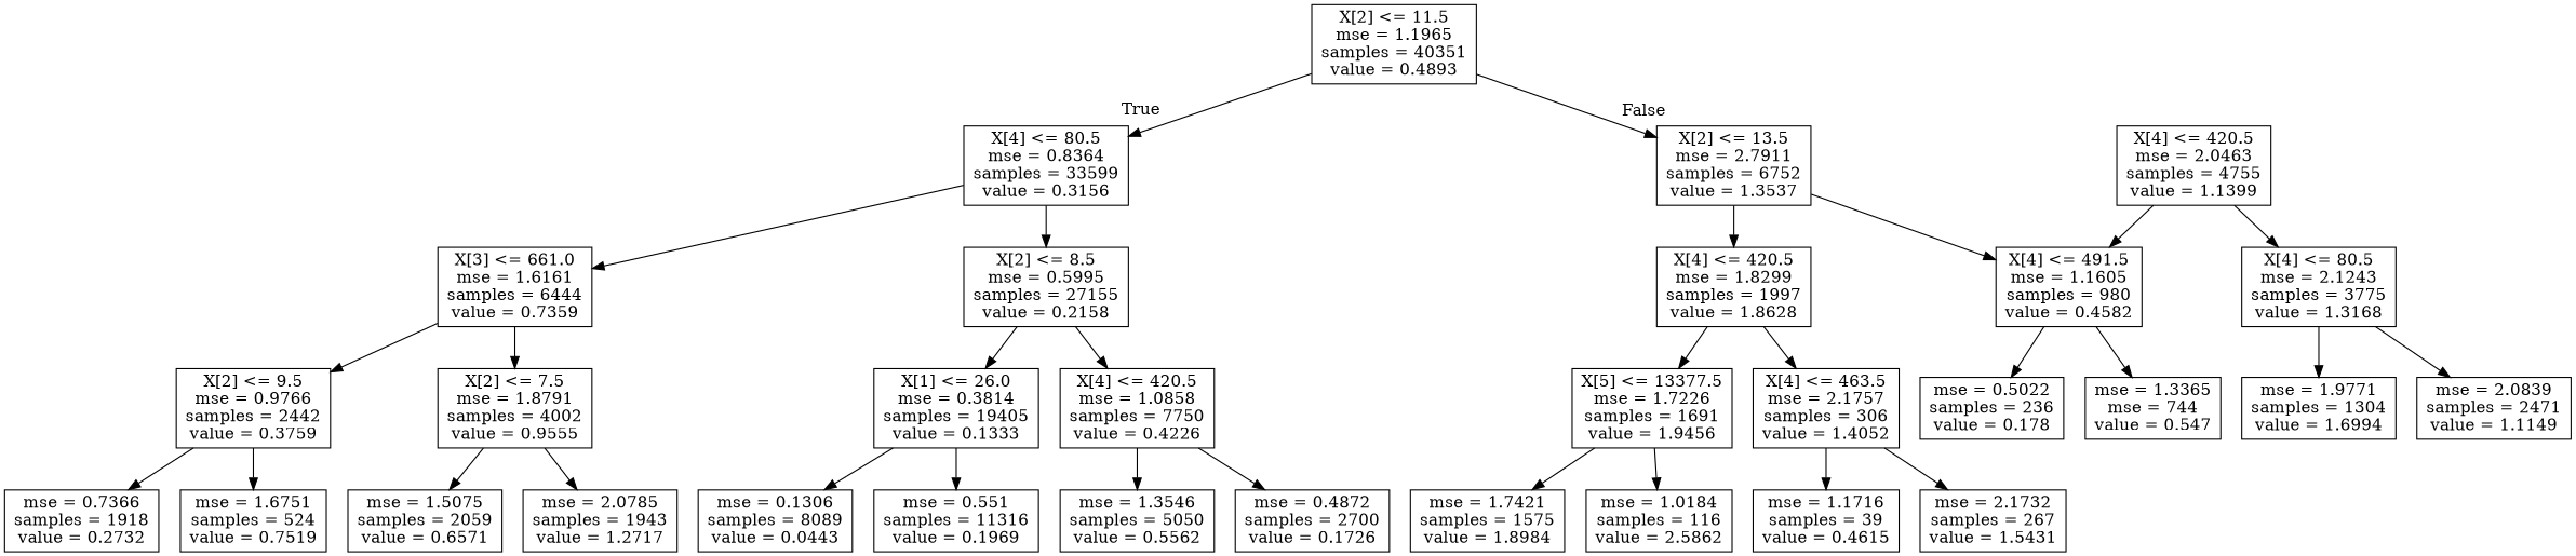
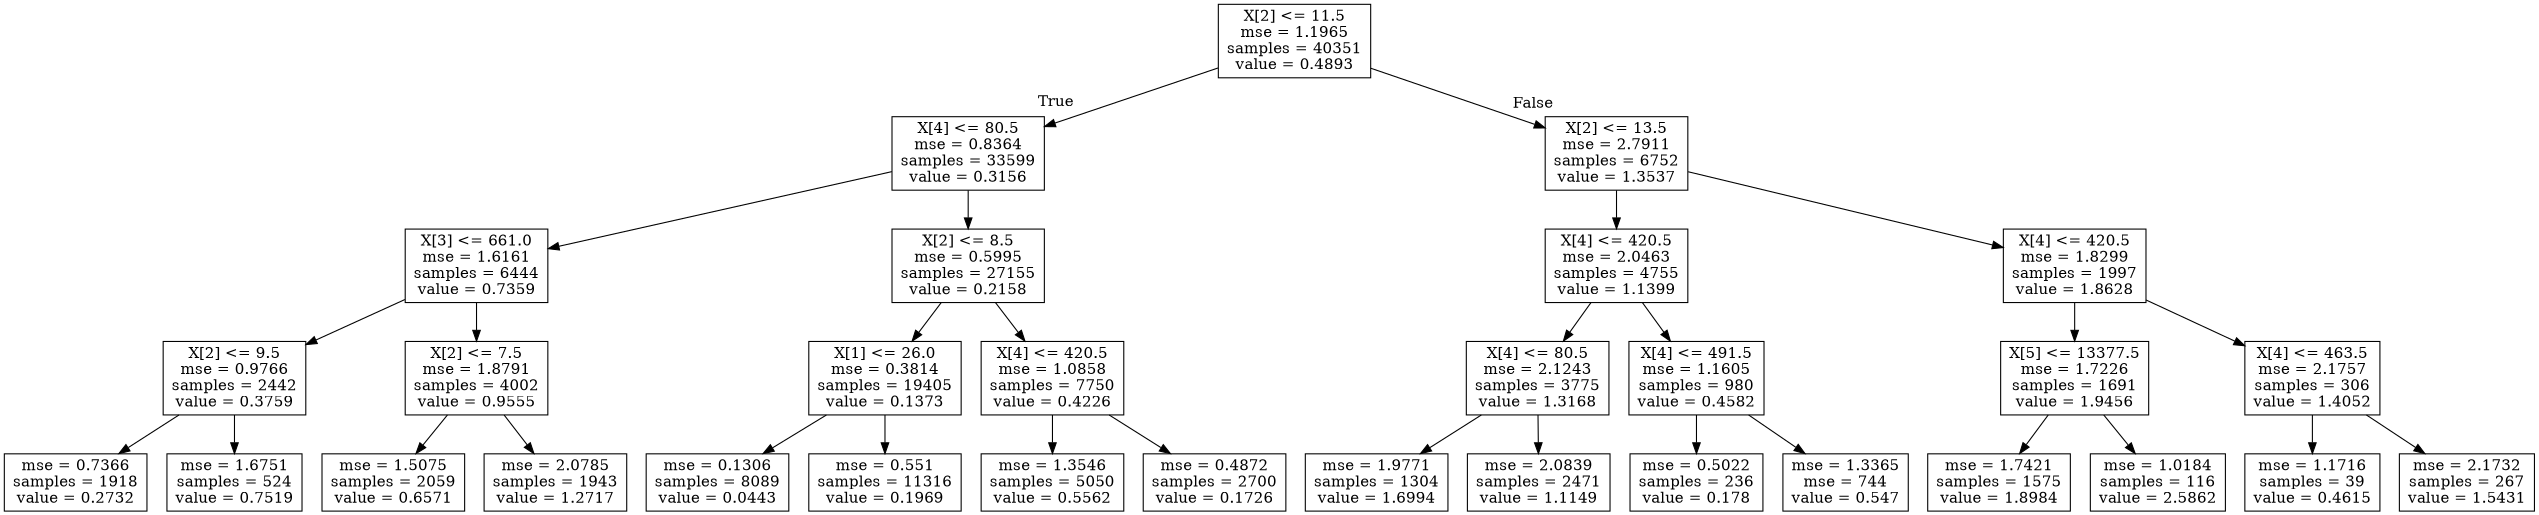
  digraph {
    node [shape=box]
    n1 [label="X[2] <= 11.5\nmse = 1.1965\nsamples = 40351\nvalue = 0.4893"]
    n2 [label="X[4] <= 80.5\nmse = 0.8364\nsamples = 33599\nvalue = 0.3156"]
    n3 [label="X[2] <= 13.5\nmse = 2.7911\nsamples = 6752\nvalue = 1.3537"]
    n4 [label="X[3] <= 661.0\nmse = 1.6161\nsamples = 6444\nvalue = 0.7359"]
    n5 [label="X[2] <= 8.5\nmse = 0.5995\nsamples = 27155\nvalue = 0.2158"]
    n6 [label="X[4] <= 420.5\nmse = 2.0463\nsamples = 4755\nvalue = 1.1399"]
    n7 [label="X[4] <= 420.5\nmse = 1.8299\nsamples = 1997\nvalue = 1.8628"]
    n8 [label="X[2] <= 9.5\nmse = 0.9766\nsamples = 2442\nvalue = 0.3759"]
    n9 [label="X[2] <= 7.5\nmse = 1.8791\nsamples = 4002\nvalue = 0.9555"]
-   n10 [label="X[1] <= 26.0\nmse = 0.3814\nsamples = 19405\nvalue = 0.1333"]
+   n10 [label="X[1] <= 26.0\nmse = 0.3814\nsamples = 19405\nvalue = 0.1373"]
    n11 [label="X[4] <= 420.5\nmse = 1.0858\nsamples = 7750\nvalue = 0.4226"]
    n12 [label="mse = 0.7366\nsamples = 1918\nvalue = 0.2732"]
    n13 [label="mse = 1.6751\nsamples = 524\nvalue = 0.7519"]
    n14 [label="mse = 1.5075\nsamples = 2059\nvalue = 0.6571"]
    n15 [label="mse = 2.0785\nsamples = 1943\nvalue = 1.2717"]
    n16 [label="mse = 0.1306\nsamples = 8089\nvalue = 0.0443"]
    n17 [label="mse = 0.551\nsamples = 11316\nvalue = 0.1969"]
    n18 [label="mse = 1.3546\nsamples = 5050\nvalue = 0.5562"]
    n19 [label="mse = 0.4872\nsamples = 2700\nvalue = 0.1726"]
    n20 [label="X[4] <= 80.5\nmse = 2.1243\nsamples = 3775\nvalue = 1.3168"]
    n21 [label="X[4] <= 491.5\nmse = 1.1605\nsamples = 980\nvalue = 0.4582"]
    n22 [label="X[5] <= 13377.5\nmse = 1.7226\nsamples = 1691\nvalue = 1.9456"]
    n23 [label="X[4] <= 463.5\nmse = 2.1757\nsamples = 306\nvalue = 1.4052"]
    n24 [label="mse = 1.9771\nsamples = 1304\nvalue = 1.6994"]
    n25 [label="mse = 2.0839\nsamples = 2471\nvalue = 1.1149"]
    n26 [label="mse = 0.5022\nsamples = 236\nvalue = 0.178"]
    n27 [label="mse = 1.3365\nmse = 744\nvalue = 0.547"]
    n28 [label="mse = 1.7421\nsamples = 1575\nvalue = 1.8984"]
    n29 [label="mse = 1.0184\nsamples = 116\nvalue = 2.5862"]
    n30 [label="mse = 1.1716\nsamples = 39\nvalue = 0.4615"]
    n31 [label="mse = 2.1732\nsamples = 267\nvalue = 1.5431"]
    n1 -> n2 [headlabel=True labelangle=45 labeldistance=2.5]
    n1 -> n3 [headlabel=False labelangle=-45 labeldistance=2.5]
    n2 -> n4
    n2 -> n5
-   n3 -> n21
+   n3 -> n6
    n3 -> n7
    n4 -> n8
    n4 -> n9
    n5 -> n10
    n5 -> n11
    n6 -> n20
    n6 -> n21
    n7 -> n22
    n7 -> n23
    n8 -> n12
    n8 -> n13
    n9 -> n14
    n9 -> n15
    n10 -> n16
    n10 -> n17
    n11 -> n18
    n11 -> n19
    n20 -> n24
    n20 -> n25
    n21 -> n26
    n21 -> n27
    n22 -> n28
    n22 -> n29
    n23 -> n30
    n23 -> n31
  }
